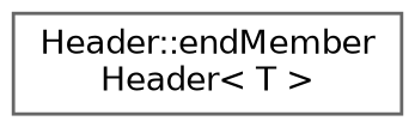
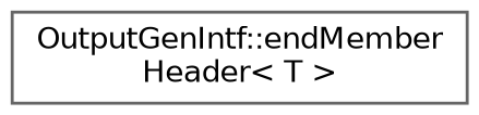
  digraph {
    rankdir=LR
-   n1 [color=grey40 fillcolor=white fontname=Helvetica fontsize=10 height=0.2 label="Header::endMember\lHeader\< T \>" shape=box style=filled width=0.4]
+   n1 [color=grey40 fillcolor=white fontname=Helvetica fontsize=10 height=0.2 label="OutputGenIntf::endMember\lHeader\< T \>" shape=box style=filled width=0.4]
  }
